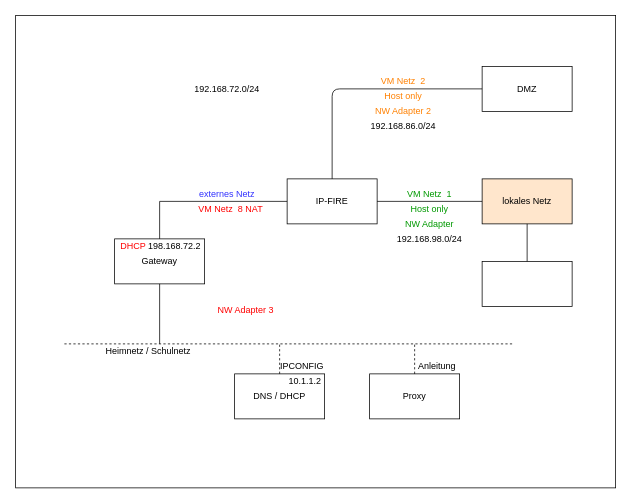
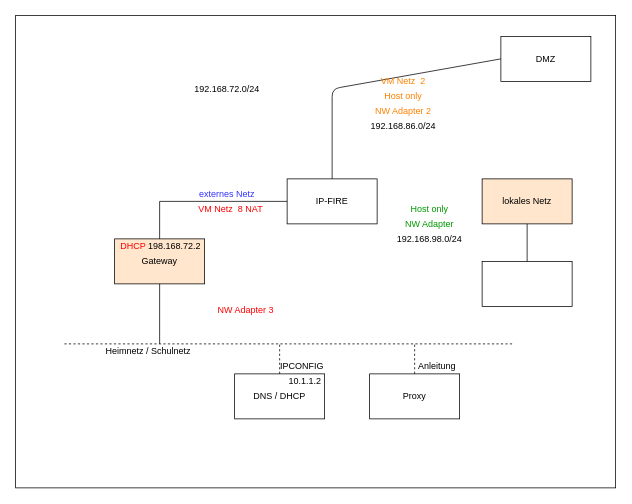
  <mxCell id="0" />
  <mxCell id="1" parent="0" />
  <mxCell id="2" value="" style="rounded=0;whiteSpace=wrap;html=1;hachureGap=4;pointerEvents=0;fontColor=#000000;" parent="1" vertex="1"><mxGeometry x="20" y="20" width="800" height="630" as="geometry" /></mxCell>
  <mxCell id="3" value="Heimnetz / Schulnetz" style="text;html=1;strokeColor=none;fillColor=none;align=center;verticalAlign=middle;whiteSpace=wrap;rounded=0;hachureGap=4;pointerEvents=0;fontColor=#000000;" parent="1" vertex="1"><mxGeometry x="82" y="458" width="230" height="20" as="geometry" /></mxCell>
- <mxCell id="4" value="&lt;div&gt;DMZ&lt;/div&gt;" style="rounded=0;whiteSpace=wrap;html=1;hachureGap=4;pointerEvents=0;" parent="1" vertex="1"><mxGeometry x="642" y="88" width="120" height="60" as="geometry" /></mxCell>
+ <mxCell id="4" value="&lt;div&gt;DMZ&lt;/div&gt;" style="rounded=0;whiteSpace=wrap;html=1;hachureGap=4;pointerEvents=0;" parent="1" vertex="1"><mxGeometry x="667" y="48" width="120" height="60" as="geometry" /></mxCell>
  <mxCell id="5" value="lokales Netz" style="rounded=0;whiteSpace=wrap;html=1;hachureGap=4;pointerEvents=0;fillColor=#ffe6cc;" parent="1" vertex="1"><mxGeometry x="642" y="238" width="120" height="60" as="geometry" /></mxCell>
  <mxCell id="6" value="IP-FIRE" style="rounded=0;whiteSpace=wrap;html=1;hachureGap=4;pointerEvents=0;" parent="1" vertex="1"><mxGeometry x="382" y="238" width="120" height="60" as="geometry" /></mxCell>
  <mxCell id="7" value="" style="endArrow=none;html=1;startSize=14;endSize=14;sourcePerimeterSpacing=8;targetPerimeterSpacing=8;entryX=0.5;entryY=0;entryDx=0;entryDy=0;exitX=0;exitY=0.5;exitDx=0;exitDy=0;" parent="1" source="4" target="6" edge="1"><mxGeometry width="50" height="50" relative="1" as="geometry"><mxPoint x="392" y="408" as="sourcePoint" /><mxPoint x="442" y="358" as="targetPoint" /><Array as="points"><mxPoint x="442" y="118" /></Array></mxGeometry></mxCell>
  <mxCell id="8" value="" style="endArrow=none;html=1;startSize=14;endSize=14;sourcePerimeterSpacing=8;targetPerimeterSpacing=8;entryX=0;entryY=0.5;entryDx=0;entryDy=0;" parent="1" target="6" edge="1"><mxGeometry width="50" height="50" relative="1" as="geometry"><mxPoint x="212" y="268" as="sourcePoint" /><mxPoint x="442" y="358" as="targetPoint" /></mxGeometry></mxCell>
  <mxCell id="9" value="VM Netz&amp;nbsp; 2" style="text;html=1;strokeColor=none;fillColor=none;align=center;verticalAlign=middle;whiteSpace=wrap;rounded=0;hachureGap=4;pointerEvents=0;fontColor=#FF8000;" parent="1" vertex="1"><mxGeometry x="452" y="98" width="170" height="20" as="geometry" /></mxCell>
- <mxCell id="10" value="VM Netz&amp;nbsp; 1" style="text;html=1;strokeColor=none;fillColor=none;align=center;verticalAlign=middle;whiteSpace=wrap;rounded=0;hachureGap=4;pointerEvents=0;fontColor=#009900;" parent="1" vertex="1"><mxGeometry x="502" y="248" width="140" height="20" as="geometry" /></mxCell>
- <mxCell id="11" value="" style="endArrow=none;html=1;startSize=14;endSize=14;sourcePerimeterSpacing=8;targetPerimeterSpacing=8;entryX=1;entryY=0.5;entryDx=0;entryDy=0;exitX=0;exitY=0.5;exitDx=0;exitDy=0;" parent="1" source="5" target="6" edge="1"><mxGeometry width="50" height="50" relative="1" as="geometry"><mxPoint x="122" y="278" as="sourcePoint" /><mxPoint x="392" y="278" as="targetPoint" /></mxGeometry></mxCell>
  <mxCell id="12" value="VM Netz&amp;nbsp; 8 NAT" style="text;html=1;strokeColor=none;fillColor=none;align=center;verticalAlign=middle;whiteSpace=wrap;rounded=0;hachureGap=4;pointerEvents=0;fontColor=#FF0000;" parent="1" vertex="1"><mxGeometry x="232" y="268" width="150" height="20" as="geometry" /></mxCell>
  <mxCell id="13" value="&lt;font&gt;externes Netz&lt;br&gt;&lt;/font&gt;" style="text;html=1;strokeColor=none;fillColor=none;align=center;verticalAlign=middle;whiteSpace=wrap;rounded=0;hachureGap=4;pointerEvents=0;fontColor=#3333FF;" parent="1" vertex="1"><mxGeometry x="222" y="248" width="160" height="20" as="geometry" /></mxCell>
  <mxCell id="14" value="Host only" style="text;html=1;strokeColor=none;fillColor=none;align=center;verticalAlign=middle;whiteSpace=wrap;rounded=0;hachureGap=4;pointerEvents=0;fontColor=#009900;" parent="1" vertex="1"><mxGeometry x="502" y="268" width="140" height="20" as="geometry" /></mxCell>
  <mxCell id="15" value="Host only" style="text;html=1;strokeColor=none;fillColor=none;align=center;verticalAlign=middle;whiteSpace=wrap;rounded=0;hachureGap=4;pointerEvents=0;fontColor=#FF8000;" parent="1" vertex="1"><mxGeometry x="452" y="118" width="170" height="20" as="geometry" /></mxCell>
  <mxCell id="16" value="192.168.72.0/24" style="text;html=1;strokeColor=none;fillColor=none;align=center;verticalAlign=middle;whiteSpace=wrap;rounded=0;hachureGap=4;pointerEvents=0;fontColor=#000000;" parent="1" vertex="1"><mxGeometry x="242" y="108" width="120" height="20" as="geometry" /></mxCell>
- <mxCell id="17" value="Gateway" style="rounded=0;whiteSpace=wrap;html=1;hachureGap=4;pointerEvents=0;fontColor=#000000;" parent="1" vertex="1"><mxGeometry x="152" y="318" width="120" height="60" as="geometry" /></mxCell>
+ <mxCell id="17" value="Gateway" style="rounded=0;whiteSpace=wrap;html=1;hachureGap=4;pointerEvents=0;fontColor=#000000;fillColor=#ffe6cc;" parent="1" vertex="1"><mxGeometry x="152" y="318" width="120" height="60" as="geometry" /></mxCell>
  <mxCell id="18" value="" style="endArrow=none;html=1;fontColor=#000000;startSize=14;endSize=14;sourcePerimeterSpacing=8;targetPerimeterSpacing=8;exitX=0.5;exitY=0;exitDx=0;exitDy=0;" parent="1" source="17" edge="1"><mxGeometry width="50" height="50" relative="1" as="geometry"><mxPoint x="442" y="408" as="sourcePoint" /><mxPoint x="212" y="268" as="targetPoint" /></mxGeometry></mxCell>
  <mxCell id="19" value="198.168.72.2" style="text;html=1;strokeColor=none;fillColor=none;align=center;verticalAlign=middle;whiteSpace=wrap;rounded=0;hachureGap=4;pointerEvents=0;fontColor=#000000;" parent="1" vertex="1"><mxGeometry x="172" y="318" width="120" height="20" as="geometry" /></mxCell>
  <mxCell id="20" value="" style="endArrow=none;html=1;fontColor=#000000;startSize=14;endSize=14;sourcePerimeterSpacing=8;targetPerimeterSpacing=8;entryX=0.5;entryY=1;entryDx=0;entryDy=0;" parent="1" target="17" edge="1"><mxGeometry width="50" height="50" relative="1" as="geometry"><mxPoint x="212" y="458" as="sourcePoint" /><mxPoint x="492" y="358" as="targetPoint" /></mxGeometry></mxCell>
  <mxCell id="21" value="" style="endArrow=none;dashed=1;html=1;fontColor=#000000;startSize=14;endSize=14;sourcePerimeterSpacing=8;targetPerimeterSpacing=8;" parent="1" edge="1"><mxGeometry width="50" height="50" relative="1" as="geometry"><mxPoint x="682" y="458" as="sourcePoint" /><mxPoint x="82" y="458" as="targetPoint" /></mxGeometry></mxCell>
  <mxCell id="22" value="" style="group" parent="1" vertex="1" connectable="0"><mxGeometry x="312" y="498" width="154" height="60" as="geometry" /></mxCell>
  <mxCell id="23" value="DNS / DHCP" style="rounded=0;whiteSpace=wrap;html=1;hachureGap=4;pointerEvents=0;fontColor=#000000;" parent="22" vertex="1"><mxGeometry width="120" height="60" as="geometry" /></mxCell>
  <mxCell id="24" value="10.1.1.2" style="text;html=1;strokeColor=none;fillColor=none;align=center;verticalAlign=middle;whiteSpace=wrap;rounded=0;hachureGap=4;pointerEvents=0;fontColor=#000000;" parent="22" vertex="1"><mxGeometry x="34" width="120" height="20" as="geometry" /></mxCell>
  <mxCell id="25" value="" style="endArrow=none;dashed=1;html=1;fontColor=#000000;startSize=14;endSize=14;sourcePerimeterSpacing=8;targetPerimeterSpacing=8;" parent="1" edge="1"><mxGeometry width="50" height="50" relative="1" as="geometry"><mxPoint x="372" y="498" as="sourcePoint" /><mxPoint x="372" y="458" as="targetPoint" /></mxGeometry></mxCell>
  <mxCell id="26" value="" style="group" parent="1" vertex="1" connectable="0"><mxGeometry x="492" y="498" width="154" height="60" as="geometry" /></mxCell>
  <mxCell id="27" value="Proxy" style="rounded=0;whiteSpace=wrap;html=1;hachureGap=4;pointerEvents=0;fontColor=#000000;" parent="26" vertex="1"><mxGeometry width="120" height="60" as="geometry" /></mxCell>
  <mxCell id="28" value="&lt;div&gt;Anleitung&lt;/div&gt;" style="text;html=1;strokeColor=none;fillColor=none;align=center;verticalAlign=middle;whiteSpace=wrap;rounded=0;hachureGap=4;pointerEvents=0;fontColor=#000000;" parent="1" vertex="1"><mxGeometry x="542" y="478" width="80" height="20" as="geometry" /></mxCell>
  <mxCell id="29" value="" style="endArrow=none;dashed=1;html=1;fontColor=#000000;startSize=14;endSize=14;sourcePerimeterSpacing=8;targetPerimeterSpacing=8;" parent="1" edge="1"><mxGeometry width="50" height="50" relative="1" as="geometry"><mxPoint x="552" y="498" as="sourcePoint" /><mxPoint x="552" y="458" as="targetPoint" /></mxGeometry></mxCell>
  <mxCell id="30" value="IPCONFIG" style="text;html=1;strokeColor=none;fillColor=none;align=center;verticalAlign=middle;whiteSpace=wrap;rounded=0;hachureGap=4;pointerEvents=0;fontColor=#000000;" parent="1" vertex="1"><mxGeometry x="362" y="478" width="80" height="20" as="geometry" /></mxCell>
  <mxCell id="31" value="NW Adapter" style="text;html=1;strokeColor=none;fillColor=none;align=center;verticalAlign=middle;whiteSpace=wrap;rounded=0;hachureGap=4;pointerEvents=0;fontColor=#009900;" parent="1" vertex="1"><mxGeometry x="502" y="288" width="140" height="20" as="geometry" /></mxCell>
  <mxCell id="32" value="NW Adapter 2" style="text;html=1;strokeColor=none;fillColor=none;align=center;verticalAlign=middle;whiteSpace=wrap;rounded=0;hachureGap=4;pointerEvents=0;fontColor=#FF8000;" parent="1" vertex="1"><mxGeometry x="452" y="138" width="170" height="20" as="geometry" /></mxCell>
  <mxCell id="33" value="&lt;div&gt;NW Adapter 3&lt;/div&gt;" style="text;html=1;strokeColor=none;fillColor=none;align=center;verticalAlign=middle;whiteSpace=wrap;rounded=0;hachureGap=4;pointerEvents=0;fontColor=#FF0000;" parent="1" vertex="1"><mxGeometry x="252" y="403" width="150" height="20" as="geometry" /></mxCell>
  <mxCell id="34" value="DHCP" style="text;html=1;strokeColor=none;fillColor=none;align=center;verticalAlign=middle;whiteSpace=wrap;rounded=0;hachureGap=4;pointerEvents=0;fontColor=#FF0000;" parent="1" vertex="1"><mxGeometry x="152" y="318" width="50" height="20" as="geometry" /></mxCell>
  <mxCell id="35" value="192.168.98.0/24" style="text;html=1;strokeColor=none;fillColor=none;align=center;verticalAlign=middle;whiteSpace=wrap;rounded=0;hachureGap=4;pointerEvents=0;fontColor=#000000;" parent="1" vertex="1"><mxGeometry x="512" y="308" width="120" height="20" as="geometry" /></mxCell>
  <mxCell id="36" value="192.168.86.0/24" style="text;html=1;strokeColor=none;fillColor=none;align=center;verticalAlign=middle;whiteSpace=wrap;rounded=0;hachureGap=4;pointerEvents=0;fontColor=#000000;" parent="1" vertex="1"><mxGeometry x="477" y="158" width="120" height="20" as="geometry" /></mxCell>
  <mxCell id="37" value="" style="rounded=0;whiteSpace=wrap;html=1;hachureGap=4;pointerEvents=0;fontColor=#000000;" parent="1" vertex="1"><mxGeometry x="642" y="348" width="120" height="60" as="geometry" /></mxCell>
  <mxCell id="38" value="" style="endArrow=none;html=1;fontColor=#000000;startSize=14;endSize=14;sourcePerimeterSpacing=8;targetPerimeterSpacing=8;entryX=0.5;entryY=0;entryDx=0;entryDy=0;exitX=0.5;exitY=1;exitDx=0;exitDy=0;" parent="1" source="5" target="37" edge="1"><mxGeometry width="50" height="50" relative="1" as="geometry"><mxPoint x="382" y="398" as="sourcePoint" /><mxPoint x="432" y="348" as="targetPoint" /></mxGeometry></mxCell>
